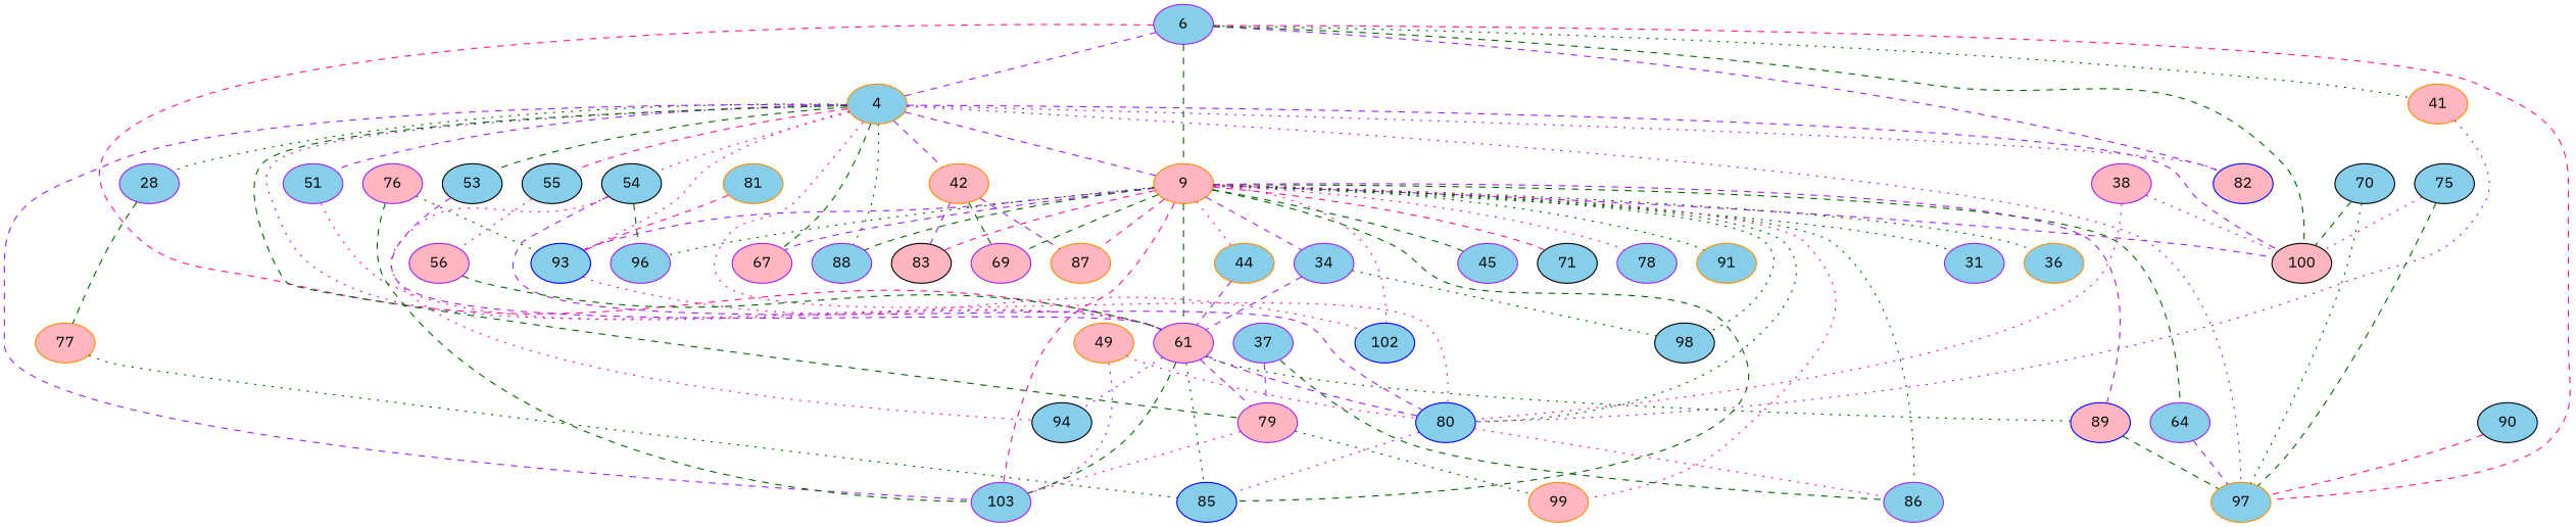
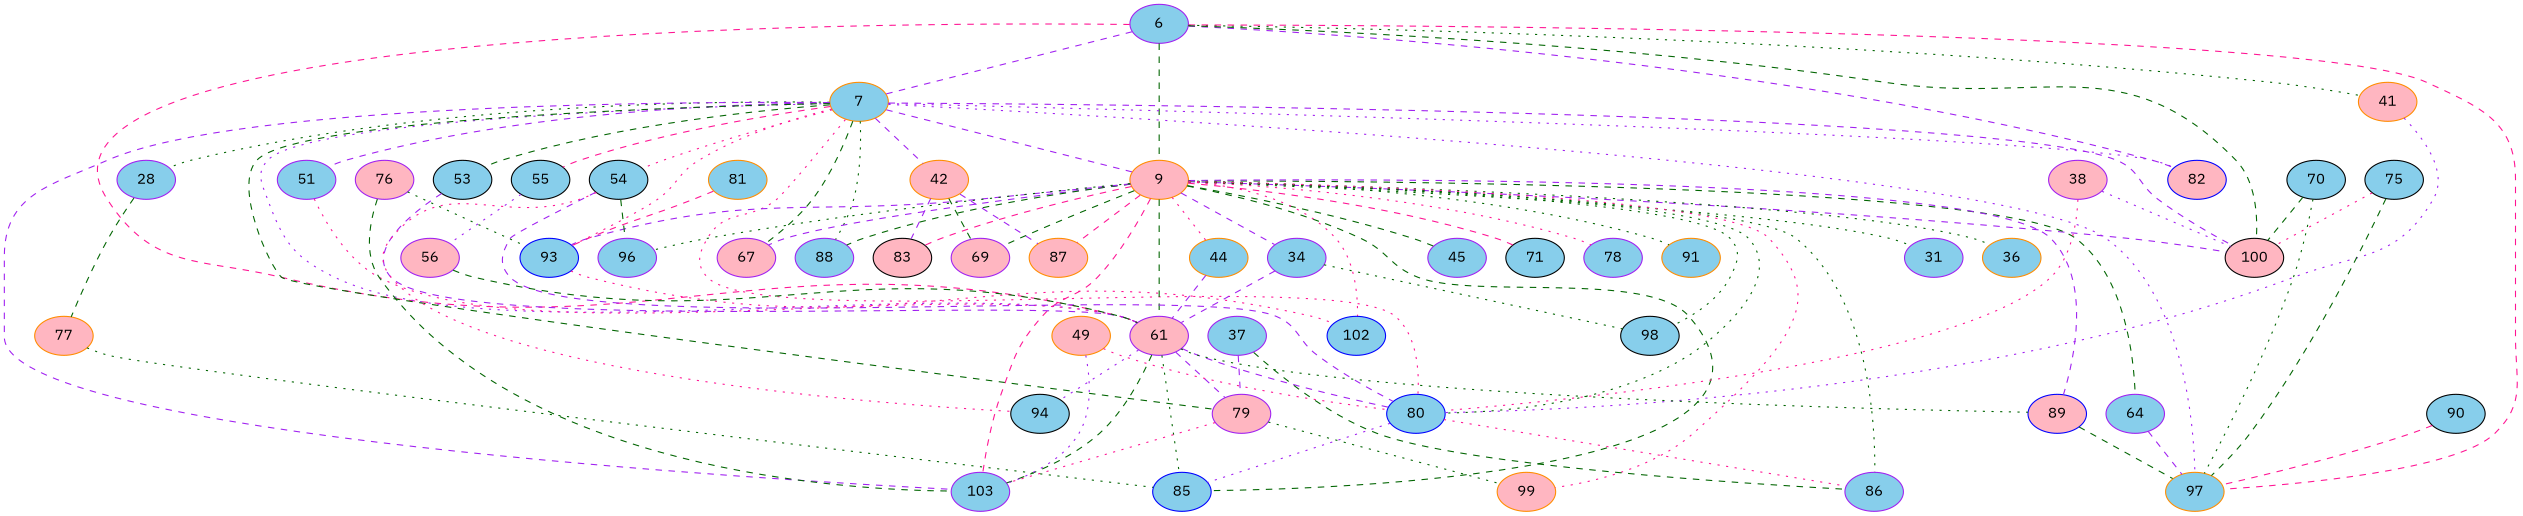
  graph {
    fontname="IBM Plex Sans"
    node [color=purple fillcolor=skyblue fontname="IBM Plex Sans" style=filled]
    edge [color=darkgreen fontname="IBM Plex Sans" style=dashed]
    6 [super="+2"]
-   7 [color=darkorange super="+4" label=4]
+   7 [color=darkorange super="+4"]
    9 [color=darkorange fillcolor=lightpink super="+5+3"]
    41 [color=darkorange fillcolor=lightpink]
    61 [fillcolor=lightpink super="+46+10"]
    82 [color=blue fillcolor=lightpink]
    97 [color=darkorange super="+50+92"]
    100 [color=black fillcolor=lightpink super="+21+19+74+22+84"]
    28
    42 [color=darkorange fillcolor=lightpink super="+27"]
    51
    53 [color=black]
    54 [color=black super="+24"]
    55 [color=black]
    67 [fillcolor=lightpink]
    79 [fillcolor=lightpink super="+47+72"]
    80 [color=blue super="+20+60+30"]
    88 [super="+11+63"]
    93 [color=blue super="+40"]
    103 [super="+52+101"]
    31
    34 [super="+15"]
    36 [color=darkorange]
    44 [color=darkorange]
    45
    64
    69 [fillcolor=lightpink]
    71 [color=black]
    78
    83 [color=black fillcolor=lightpink]
    85 [color=blue super="+35+39"]
    86 [super="+12+62"]
    87 [color=darkorange fillcolor=lightpink]
    89 [color=blue fillcolor=lightpink super="+59"]
    91 [color=darkorange]
    96 [super="+65"]
    98 [color=black super="+26+58"]
    99 [color=darkorange fillcolor=lightpink]
    102 [color=blue]
    94 [color=black]
    77 [color=darkorange fillcolor=lightpink]
    56 [fillcolor=lightpink]
    37
    38 [fillcolor=lightpink]
    49 [color=darkorange fillcolor=lightpink]
    70 [color=black]
    75 [color=black]
    76 [fillcolor=lightpink]
    81 [color=darkorange]
    90 [color=black]
    6 -- 7 [color=purple weight=4]
    6 -- 9 [weight=8]
    6 -- 41 [style=dotted]
    6 -- 61 [color=deeppink weight=4]
    6 -- 82 [color=purple]
    6 -- 97 [color=deeppink]
    6 -- 100 [weight=2]
    7 -- 9 [color=purple weight=8]
    7 -- 61 [color=purple style=dotted weight=5]
    7 -- 82 [color=purple style=dotted]
    7 -- 97 [color=purple style=dotted weight=3]
    7 -- 100 [color=purple]
    7 -- 28 [style=dotted weight=2]
    7 -- 42 [color=purple weight=3]
    7 -- 51 [color=purple]
    7 -- 53
    7 -- 54 [color=deeppink style=dotted weight=2]
    7 -- 55 [color=deeppink weight=2]
    7 -- 67
    7 -- 79 [weight=3]
    7 -- 80 [color=deeppink style=dotted]
    7 -- 88 [style=dotted weight=2]
    7 -- 93 [color=deeppink style=dotted weight=3]
    7 -- 103 [color=purple]
    9 -- 61 [weight=9]
    9 -- 100 [color=purple weight=8]
    9 -- 67 [color=purple]
    9 -- 80 [style=dotted weight=2]
    9 -- 88 [weight=3]
    9 -- 93 [color=purple weight=2]
    9 -- 103 [color=deeppink weight=7]
    9 -- 31 [style=dotted weight=2]
    9 -- 34 [color=purple weight=2]
    9 -- 36 [style=dotted weight=2]
    9 -- 44 [color=deeppink style=dotted]
    9 -- 45 [weight=2]
    9 -- 64
    9 -- 69
    9 -- 71 [color=deeppink weight=2]
    9 -- 78 [color=deeppink style=dotted weight=2]
    9 -- 83 [color=deeppink]
    9 -- 85
    9 -- 86 [style=dotted weight=4]
    9 -- 87 [color=deeppink]
    9 -- 89 [color=purple]
    9 -- 91 [style=dotted weight=2]
    9 -- 96 [style=dotted weight=2]
    9 -- 98 [style=dotted weight=3]
    9 -- 99 [color=deeppink style=dotted]
    9 -- 102 [color=deeppink style=dotted]
    41 -- 80 [color=purple style=dotted]
    61 -- 79 [color=purple]
    61 -- 80 [color=purple weight=2]
    61 -- 103
    61 -- 85 [style=dotted weight=3]
    61 -- 89 [style=dotted]
    61 -- 94 [color=purple style=dotted]
    28 -- 77
    42 -- 69
    42 -- 83 [color=purple]
    42 -- 87 [color=purple]
    51 -- 61 [color=deeppink style=dotted]
    53 -- 61 [color=purple]
    54 -- 80 [color=purple]
    54 -- 96
    54 -- 94 [color=deeppink style=dotted]
    55 -- 56 [color=purple style=dotted]
    79 -- 103 [color=deeppink style=dotted]
    79 -- 99 [style=dotted]
    80 -- 85 [color=purple style=dotted]
    80 -- 86 [color=deeppink style=dotted]
    93 -- 102 [color=deeppink style=dotted]
    34 -- 61 [color=purple]
    34 -- 98 [style=dotted weight=2]
    44 -- 61 [color=purple]
    64 -- 97 [color=purple]
    89 -- 97
    77 -- 85 [style=dotted]
    56 -- 61
    37 -- 79 [color=purple]
    37 -- 86
    38 -- 100 [color=purple style=dotted]
    38 -- 80 [color=deeppink style=dotted]
    49 -- 80 [color=deeppink style=dotted]
    49 -- 103 [color=purple style=dotted]
    70 -- 97 [style=dotted]
    70 -- 100
    75 -- 97
    75 -- 100 [color=deeppink style=dotted]
    76 -- 93 [style=dotted]
    76 -- 103
    81 -- 93 [color=deeppink weight=2]
    90 -- 97 [color=deeppink]
  }
